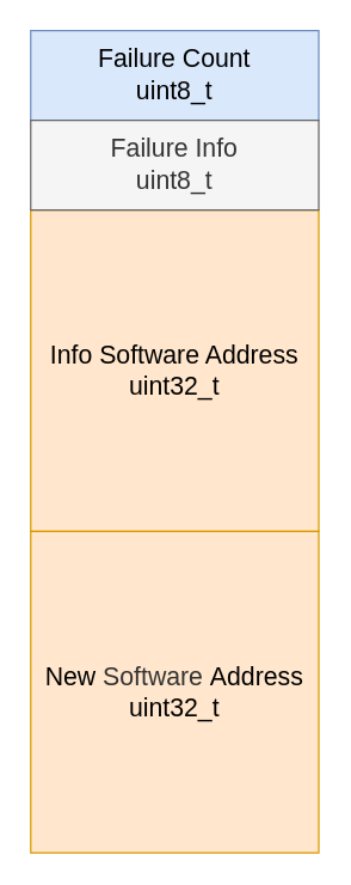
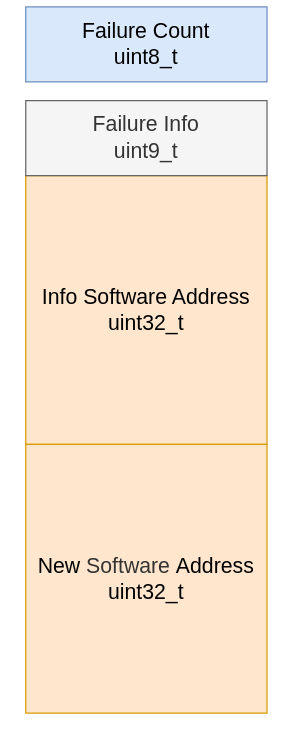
  <mxCell id="0" />
  <mxCell id="1" parent="0" />
- <mxCell id="2" value="Failure Count&lt;div&gt;uint8_t&lt;/div&gt;" style="rounded=0;whiteSpace=wrap;html=1;fillColor=#dae8fc;strokeColor=#6c8ebf;fontSize=17;" parent="1" vertex="1"><mxGeometry x="20" y="20" width="193" height="60" as="geometry" /></mxCell>
+ <mxCell id="2" value="Failure Count&lt;div&gt;uint8_t&lt;/div&gt;" style="rounded=0;whiteSpace=wrap;html=1;fillColor=#dae8fc;strokeColor=#6c8ebf;fontSize=17;" parent="1" vertex="1"><mxGeometry x="20" y="5" width="193" height="60" as="geometry" /></mxCell>
  <mxCell id="3" value="Info Software Address&lt;div&gt;uint32_t&lt;/div&gt;" style="rounded=0;whiteSpace=wrap;html=1;fillColor=#ffe6cc;strokeColor=#d79b00;fontSize=17;" parent="1" vertex="1"><mxGeometry x="20" y="140" width="193" height="215" as="geometry" /></mxCell>
  <mxCell id="4" value="New&amp;nbsp;&lt;span style=&quot;color: rgb(51, 51, 51);&quot;&gt;Software&amp;nbsp;&lt;/span&gt;Address&lt;div&gt;uint32_t&lt;/div&gt;" style="rounded=0;whiteSpace=wrap;html=1;fillColor=#ffe6cc;strokeColor=#d79b00;fontSize=17;" parent="1" vertex="1"><mxGeometry x="20" y="355" width="193" height="215" as="geometry" /></mxCell>
- <mxCell id="5" value="Failure Info&lt;br&gt;&lt;div&gt;uint8_t&lt;/div&gt;" style="rounded=0;whiteSpace=wrap;html=1;fillColor=#f5f5f5;strokeColor=#666666;fontSize=17;fontColor=#333333;" parent="1" vertex="1"><mxGeometry x="20" y="80" width="193" height="60" as="geometry" /></mxCell>
+ <mxCell id="5" value="Failure Info&lt;br&gt;&lt;div&gt;uint9_t&lt;/div&gt;" style="rounded=0;whiteSpace=wrap;html=1;fillColor=#f5f5f5;strokeColor=#666666;fontSize=17;fontColor=#333333;" parent="1" vertex="1"><mxGeometry x="20" y="80" width="193" height="60" as="geometry" /></mxCell>
